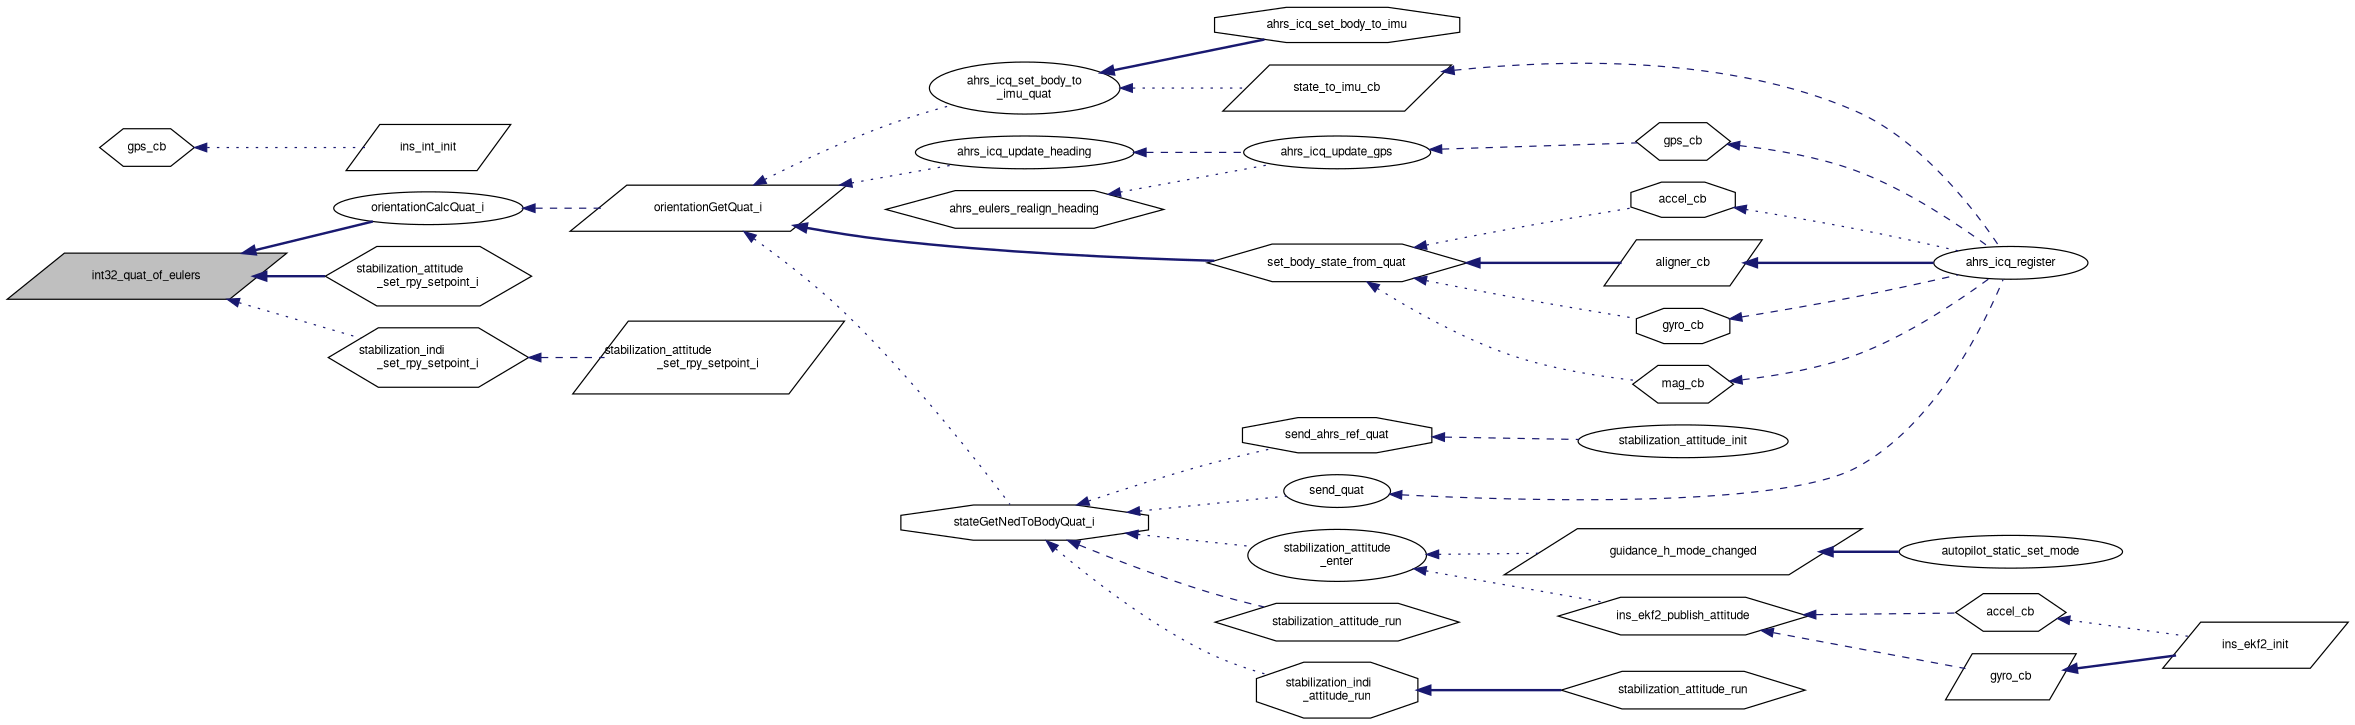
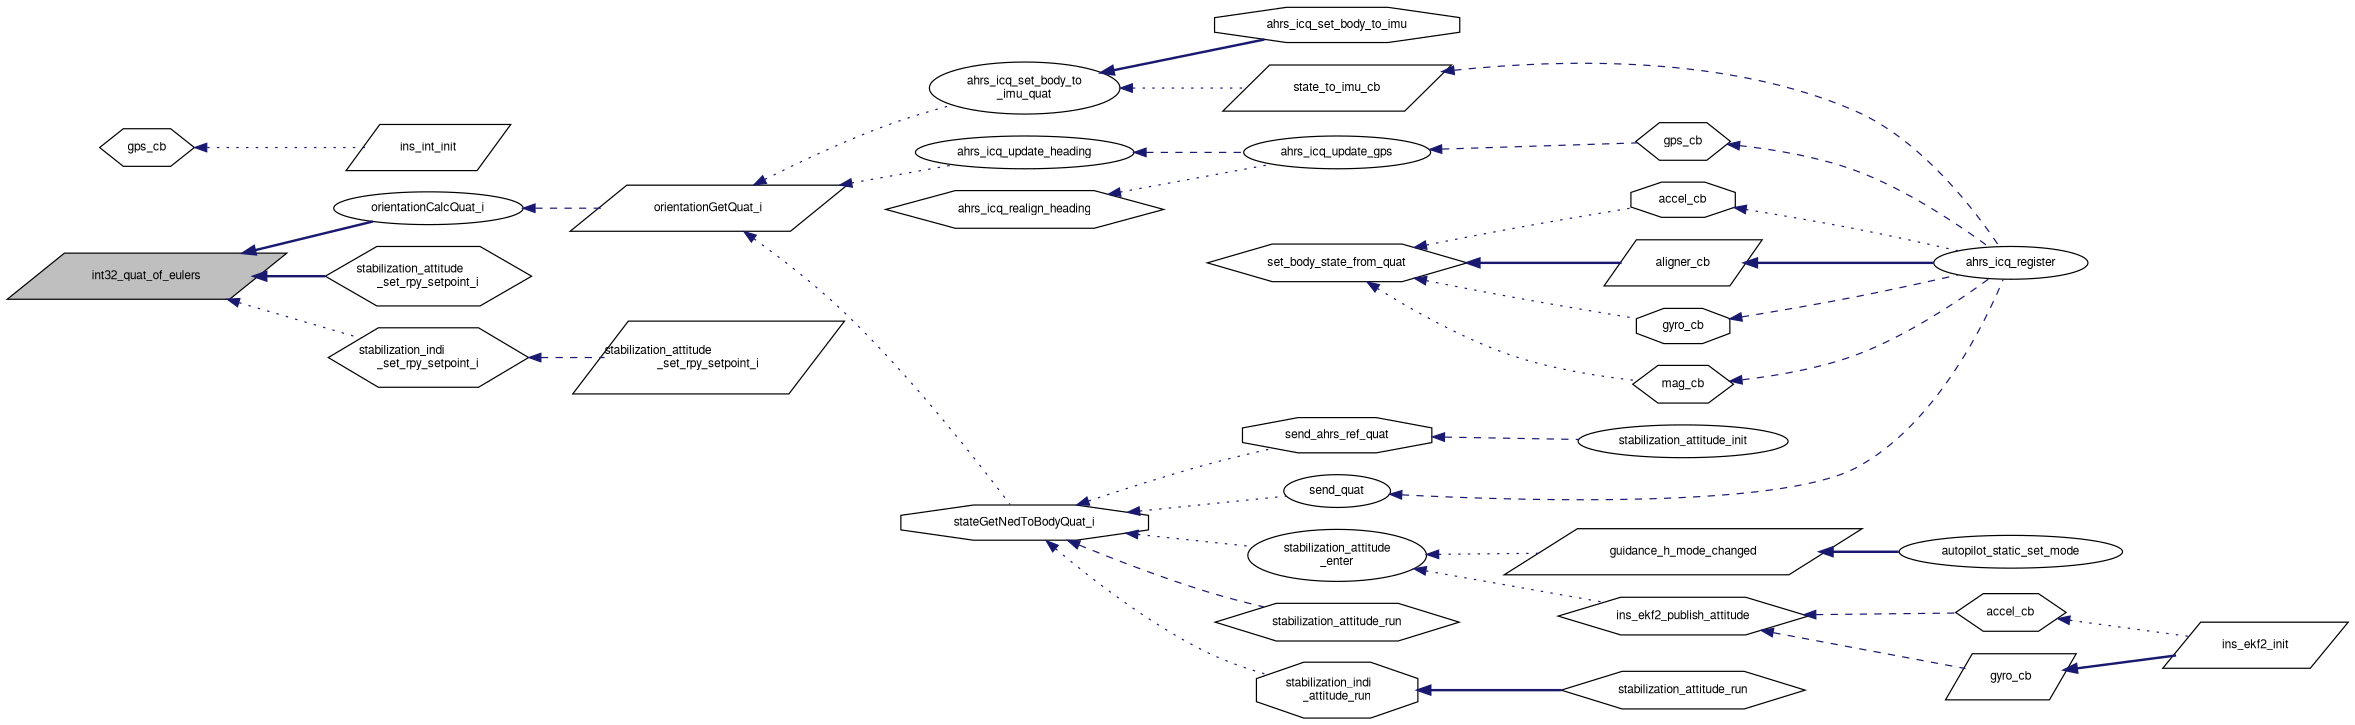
  digraph {
    rankdir=LR
    node [color=black fillcolor=white fontname=FreeSans fontsize=10 shape=hexagon style=filled]
    edge [color=midnightblue dir=back fontname=FreeSans fontsize=10 labelfontname=FreeSans labelfontsize=10 style=dotted]
    n1 [fillcolor=grey75 fontcolor=black height=0.2 label=int32_quat_of_eulers shape=parallelogram width=0.4]
    n2 [height=0.2 label=orientationCalcQuat_i shape=ellipse width=0.4]
    n3 [height=0.2 label="stabilization_attitude\l_set_rpy_setpoint_i" width=0.4]
    n4 [height=0.2 label="stabilization_indi\l_set_rpy_setpoint_i" width=0.4]
    n5 [height=0.2 label=orientationGetQuat_i shape=parallelogram width=0.4]
    n6 [height=0.2 label="stabilization_attitude\l_set_rpy_setpoint_i" shape=parallelogram width=0.4]
    n7 [height=0.2 label="ahrs_icq_set_body_to\l_imu_quat" shape=ellipse width=0.4]
    n8 [height=0.2 label=ahrs_icq_update_heading shape=ellipse width=0.4]
    n9 [height=0.2 label=set_body_state_from_quat width=0.4]
    n10 [height=0.2 label=stateGetNedToBodyQuat_i shape=octagon width=0.4]
-   n11 [height=0.2 label=ahrs_eulers_realign_heading width=0.4]
+   n11 [height=0.2 label=ahrs_icq_realign_heading width=0.4]
    n12 [height=0.2 label=ahrs_icq_update_gps shape=ellipse width=0.4]
    n13 [height=0.2 label=ahrs_icq_set_body_to_imu shape=octagon width=0.4]
    n14 [height=0.2 label=state_to_imu_cb shape=parallelogram width=0.4]
    n15 [height=0.2 label=accel_cb shape=octagon width=0.4]
    n16 [height=0.2 label=aligner_cb shape=parallelogram width=0.4]
    n17 [height=0.2 label=gyro_cb shape=octagon width=0.4]
    n18 [height=0.2 label=mag_cb width=0.4]
    n19 [height=0.2 label=send_ahrs_ref_quat shape=octagon width=0.4]
    n20 [height=0.2 label=send_quat shape=ellipse width=0.4]
    n21 [height=0.2 label="stabilization_attitude\l_enter" shape=ellipse width=0.4]
    n22 [height=0.2 label=stabilization_attitude_run width=0.4]
    n23 [height=0.2 label="stabilization_indi\l_attitude_run" shape=octagon width=0.4]
    n24 [height=0.2 label=gps_cb width=0.4]
    n25 [height=0.2 label=ahrs_icq_register shape=ellipse width=0.4]
    n26 [height=0.2 label=stabilization_attitude_init shape=ellipse width=0.4]
    n27 [height=0.2 label=guidance_h_mode_changed shape=parallelogram width=0.4]
    n28 [height=0.2 label=ins_ekf2_publish_attitude width=0.4]
    n29 [height=0.2 label=stabilization_attitude_run width=0.4]
    n30 [height=0.2 label=gps_cb width=0.4]
    n31 [height=0.2 label=ins_int_init shape=parallelogram width=0.4]
    n32 [height=0.2 label=autopilot_static_set_mode shape=ellipse width=0.4]
    n33 [height=0.2 label=accel_cb width=0.4]
    n34 [height=0.2 label=gyro_cb shape=parallelogram width=0.4]
    n35 [height=0.2 label=ins_ekf2_init shape=parallelogram width=0.4]
    n1 -> n2 [style=bold]
    n1 -> n3 [style=bold]
    n1 -> n4
    n2 -> n5 [style=dashed]
    n4 -> n6 [style=dashed]
    n5 -> n7
    n5 -> n8
-   n5 -> n9 [style=bold]
    n5 -> n10
    n7 -> n13 [style=bold]
    n7 -> n14
    n8 -> n12 [style=dashed]
    n9 -> n15
    n9 -> n16 [style=bold]
    n9 -> n17
    n9 -> n18
    n10 -> n19
    n10 -> n20
    n10 -> n21
    n10 -> n22 [style=dashed]
    n10 -> n23
    n11 -> n12
    n12 -> n24 [style=dashed]
    n14 -> n25 [style=dashed]
    n15 -> n25
    n16 -> n25 [style=bold]
    n17 -> n25 [style=dashed]
    n18 -> n25 [style=dashed]
    n19 -> n26 [style=dashed]
    n20 -> n25 [style=dashed]
    n21 -> n27
    n21 -> n28
    n23 -> n29 [style=bold]
    n24 -> n25 [style=dashed]
    n27 -> n32 [style=bold]
    n28 -> n33 [style=dashed]
    n28 -> n34 [style=dashed]
    n30 -> n31
    n33 -> n35
    n34 -> n35 [style=bold]
  }
